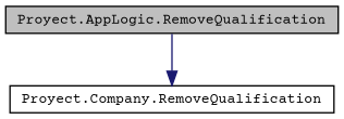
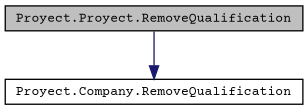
  digraph {
    rankdir=TB
    fontname="Courier Prime"
    node [color=black fontname="Courier Prime" fontsize=10 shape=record style=filled]
-   n1 [fillcolor=grey75 fontcolor=black height=0.2 label="Proyect.AppLogic.RemoveQualification" width=0.4]
+   n1 [fillcolor=grey75 fontcolor=black height=0.2 label="Proyect.Proyect.RemoveQualification" width=0.4]
    n2 [fillcolor=white height=0.2 label="Proyect.Company.RemoveQualification" width=0.4]
    n1 -> n2 [color=midnightblue fontname="Courier Prime" fontsize=10 labelfontname=Helvetica labelfontsize=10 style=solid]
  }
